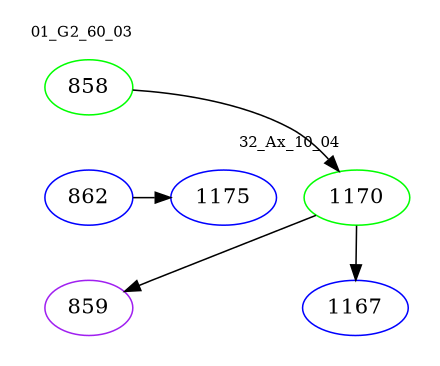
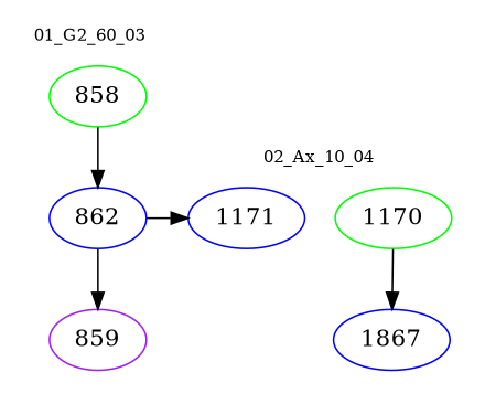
  digraph {
    node [color=blue]
    edge [color=black]
    n1 [color=green label=1170]
-   n2 [label=1167]
-   n3 [label=1175]
+   n2 [label=1867]
+   n3 [label=1171]
    n4 [color=green label=858]
    n5 [label=862]
    n6 [color=purple label=859]
    subgraph cluster_1 {
      color=white
      fontsize=10
-     label="32_Ax_10_04"
+     label="02_Ax_10_04"
      n1
      n2
      n3
    }
    subgraph cluster_2 {
      color=white
      fontsize=10
      label="01_G2_60_03"
      n4
      n5
      n6
    }
    n1 -> n2
-   n4 -> n1
+   n4 -> n5
    n5 -> n3
-   n1 -> n6
+   n5 -> n6
  }
